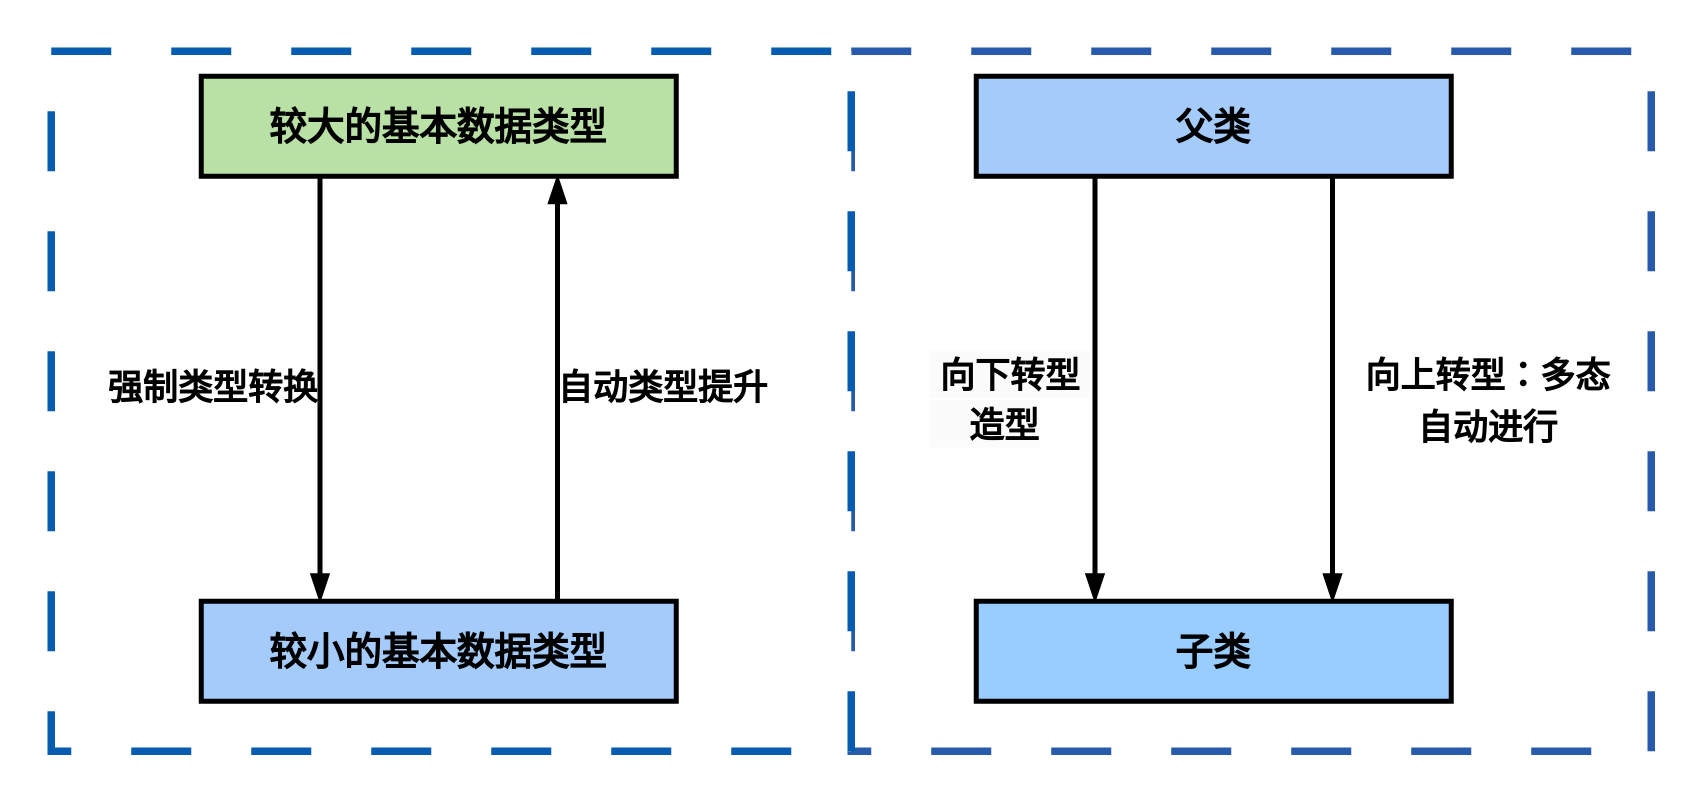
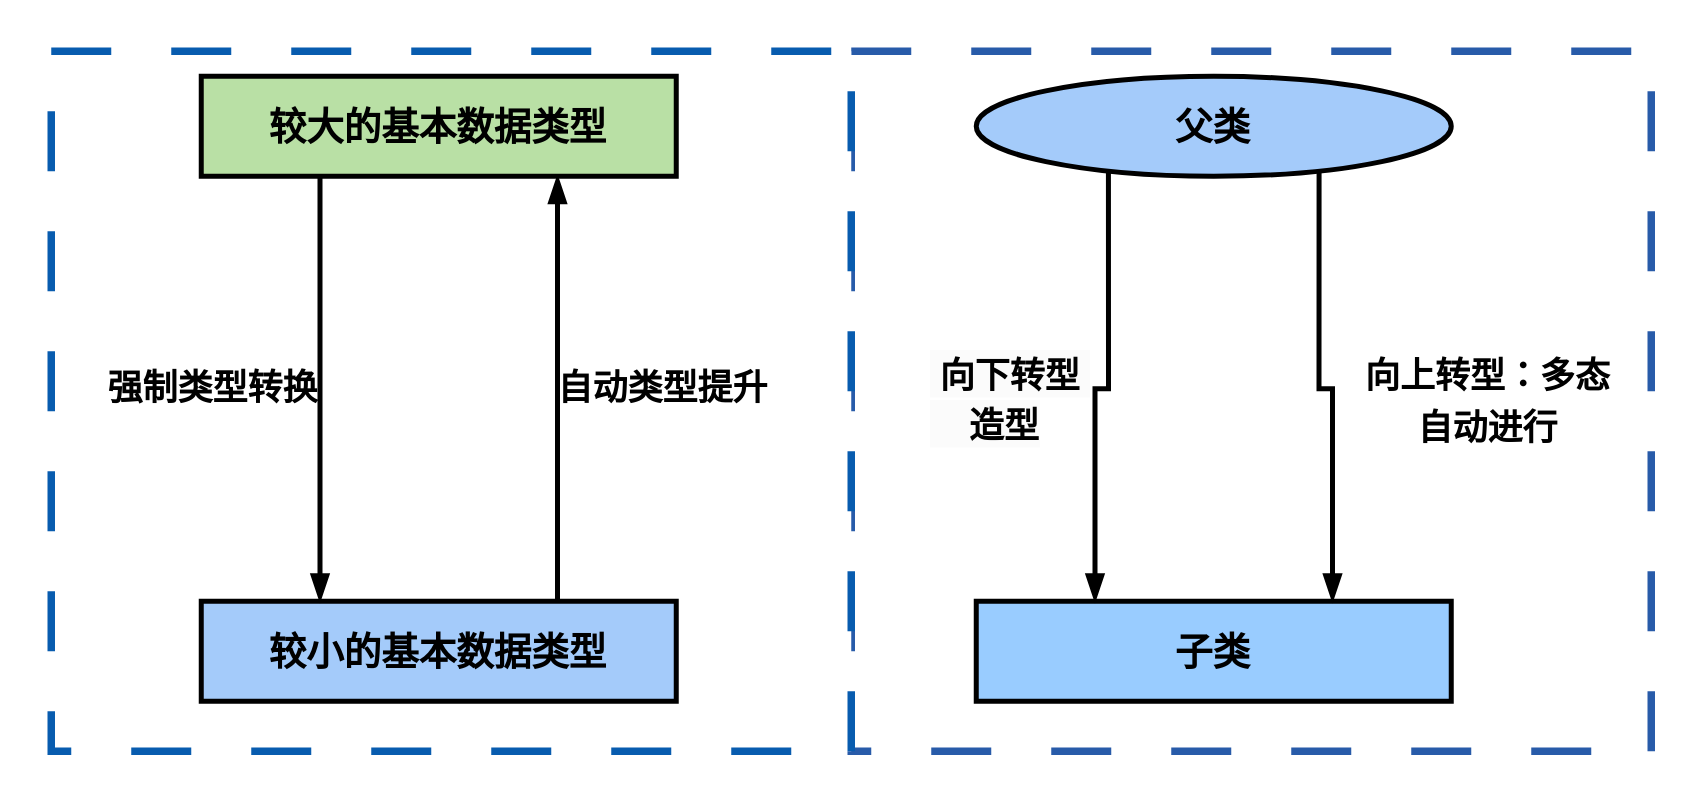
  <mxCell id="0" />
  <mxCell id="1" parent="0" />
  <mxCell id="2" value="" style="rounded=0;whiteSpace=wrap;html=1;fontFamily=Helvetica;fontSize=11;fontColor=default;strokeWidth=3;dashed=1;dashPattern=8 8;strokeColor=#285ba9;" parent="1" vertex="1"><mxGeometry x="340" y="20" width="320" height="280" as="geometry" /></mxCell>
  <mxCell id="3" value="" style="rounded=0;whiteSpace=wrap;html=1;fontFamily=Helvetica;fontSize=11;fontColor=default;strokeWidth=3;dashed=1;dashPattern=8 8;strokeColor=#085caf;" parent="1" vertex="1"><mxGeometry y="20" width="320" height="280" as="geometry" x="20" /></mxCell>
  <mxCell id="4" value="&lt;b style=&quot;border-color: var(--border-color); color: rgb(0, 0, 0); font-family: Helvetica; font-size: 17px; font-style: normal; font-variant-ligatures: normal; font-variant-caps: normal; letter-spacing: normal; orphans: 2; text-align: center; text-indent: 0px; text-transform: none; widows: 2; word-spacing: 0px; -webkit-text-stroke-width: 0px; background-color: rgb(251, 251, 251); text-decoration-thickness: initial; text-decoration-style: initial; text-decoration-color: initial;&quot;&gt;&lt;font style=&quot;border-color: var(--border-color); font-size: 14px;&quot;&gt;&lt;br&gt;&lt;/font&gt;&lt;/b&gt;" style="text;whiteSpace=wrap;html=1;fontSize=11;fontFamily=Helvetica;fontColor=default;" parent="1" vertex="1"><mxGeometry x="370" y="135" width="144" height="40" as="geometry" /></mxCell>
  <mxCell id="5" style="edgeStyle=orthogonalEdgeStyle;shape=connector;rounded=0;orthogonalLoop=1;jettySize=auto;html=1;exitX=0.75;exitY=0;exitDx=0;exitDy=0;entryX=0.75;entryY=1;entryDx=0;entryDy=0;labelBackgroundColor=default;strokeColor=default;strokeWidth=2;fontFamily=Helvetica;fontSize=11;fontColor=default;endArrow=blockThin;endFill=1;" parent="1" source="6" target="8" edge="1"><mxGeometry relative="1" as="geometry" /></mxCell>
  <mxCell id="6" value="较小的基本数据类型" style="rounded=0;whiteSpace=wrap;html=1;strokeWidth=2;fillColor=#a4cbfa;fontStyle=1;fontSize=15;" parent="1" vertex="1"><mxGeometry x="80" y="240" width="190" height="40" as="geometry" /></mxCell>
  <mxCell id="7" style="edgeStyle=orthogonalEdgeStyle;shape=connector;rounded=0;orthogonalLoop=1;jettySize=auto;html=1;exitX=0.25;exitY=1;exitDx=0;exitDy=0;entryX=0.25;entryY=0;entryDx=0;entryDy=0;labelBackgroundColor=default;strokeColor=default;strokeWidth=2;fontFamily=Helvetica;fontSize=11;fontColor=default;endArrow=blockThin;endFill=1;" parent="1" source="8" target="6" edge="1"><mxGeometry relative="1" as="geometry" /></mxCell>
  <mxCell id="8" value="较大的基本数据类型" style="rounded=0;whiteSpace=wrap;html=1;strokeWidth=2;fontStyle=1;fillColor=#B9E0A5;fontSize=15;" parent="1" vertex="1"><mxGeometry x="80" y="30" width="190" height="40" as="geometry" /></mxCell>
  <mxCell id="9" value="&lt;b style=&quot;font-size: 14px;&quot;&gt;&lt;font style=&quot;font-size: 14px;&quot;&gt;强制类型转换&lt;/font&gt;&lt;/b&gt;" style="text;html=1;strokeColor=none;fillColor=none;align=center;verticalAlign=middle;whiteSpace=wrap;rounded=0;fontSize=14;fontFamily=Helvetica;fontColor=default;" parent="1" vertex="1"><mxGeometry x="40" y="140" width="90" height="30" as="geometry" /></mxCell>
  <mxCell id="10" value="&lt;b style=&quot;&quot;&gt;&lt;font style=&quot;font-size: 14px;&quot;&gt;自动类型提升&lt;/font&gt;&lt;/b&gt;" style="text;html=1;strokeColor=none;fillColor=none;align=center;verticalAlign=middle;whiteSpace=wrap;rounded=0;fontSize=17;fontFamily=Helvetica;fontColor=default;" parent="1" vertex="1"><mxGeometry x="220" y="140" width="90" height="30" as="geometry" /></mxCell>
  <mxCell id="11" value="子类" style="rounded=0;whiteSpace=wrap;html=1;strokeWidth=2;fillColor=#99CCFF;fontStyle=1;fontSize=15;" parent="1" vertex="1"><mxGeometry x="390" y="240" width="190" height="40" as="geometry" /></mxCell>
  <mxCell id="12" style="edgeStyle=orthogonalEdgeStyle;shape=connector;rounded=0;orthogonalLoop=1;jettySize=auto;html=1;exitX=0.75;exitY=1;exitDx=0;exitDy=0;entryX=0.75;entryY=0;entryDx=0;entryDy=0;labelBackgroundColor=default;strokeColor=default;strokeWidth=2;fontFamily=Helvetica;fontSize=11;fontColor=default;endArrow=blockThin;endFill=1;" parent="1" source="14" target="11" edge="1"><mxGeometry relative="1" as="geometry" /></mxCell>
  <mxCell id="13" style="edgeStyle=orthogonalEdgeStyle;shape=connector;rounded=0;orthogonalLoop=1;jettySize=auto;html=1;exitX=0.25;exitY=1;exitDx=0;exitDy=0;entryX=0.25;entryY=0;entryDx=0;entryDy=0;labelBackgroundColor=default;strokeColor=default;strokeWidth=2;fontFamily=Helvetica;fontSize=11;fontColor=default;endArrow=blockThin;endFill=1;" parent="1" source="14" target="11" edge="1"><mxGeometry relative="1" as="geometry" /></mxCell>
- <mxCell id="14" value="父类" style="rounded=0;whiteSpace=wrap;html=1;strokeWidth=2;fontStyle=1;fillColor=#a4cbfa;fontSize=15;" parent="1" vertex="1"><mxGeometry x="390" y="30" width="190" height="40" as="geometry" /></mxCell>
+ <mxCell id="14" value="父类" style="ellipse;whiteSpace=wrap;html=1;strokeWidth=2;fontStyle=1;fillColor=#a4cbfa;fontSize=15;" parent="1" vertex="1"><mxGeometry x="390" y="30" width="190" height="40" as="geometry" /></mxCell>
  <mxCell id="15" value="&lt;b style=&quot;&quot;&gt;&lt;font style=&quot;font-size: 14px;&quot;&gt;向上转型：多态&lt;br&gt;&lt;/font&gt;&lt;/b&gt;&lt;strong style=&quot;box-sizing: border-box; padding: 0px 1px; font-family: Ubuntu, &amp;quot;Source Sans Pro&amp;quot;, sans-serif; font-size: 14px; orphans: 4; text-align: left; word-spacing: 0.8px; background-color: rgb(255, 255, 255);&quot;&gt;自动进行&lt;/strong&gt;&lt;b style=&quot;&quot;&gt;&lt;font style=&quot;font-size: 14px;&quot;&gt;&lt;br&gt;&lt;/font&gt;&lt;/b&gt;" style="text;html=1;strokeColor=none;fillColor=none;align=center;verticalAlign=middle;whiteSpace=wrap;rounded=0;fontSize=17;fontFamily=Helvetica;fontColor=default;" parent="1" vertex="1"><mxGeometry x="540" y="145" width="110" height="30" as="geometry" /></mxCell>
  <mxCell id="16" value="&lt;b style=&quot;border-color: var(--border-color); color: rgb(0, 0, 0); font-family: Helvetica; font-style: normal; font-variant-ligatures: normal; font-variant-caps: normal; letter-spacing: normal; orphans: 2; text-indent: 0px; text-transform: none; widows: 2; word-spacing: 0px; -webkit-text-stroke-width: 0px; text-decoration-thickness: initial; text-decoration-style: initial; text-decoration-color: initial; font-size: 17px; text-align: center; background-color: rgb(251, 251, 251);&quot;&gt;&lt;font style=&quot;border-color: var(--border-color); font-size: 14px;&quot;&gt;&amp;nbsp;向下转型&amp;nbsp; &lt;br&gt;&amp;nbsp; &amp;nbsp; 造型&lt;/font&gt;&lt;/b&gt;" style="text;whiteSpace=wrap;html=1;fontSize=11;fontFamily=Helvetica;fontColor=default;" parent="1" vertex="1"><mxGeometry x="370" y="132.5" width="70" height="55" as="geometry" /></mxCell>
